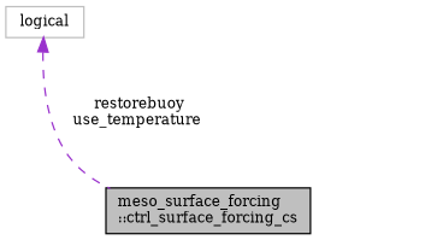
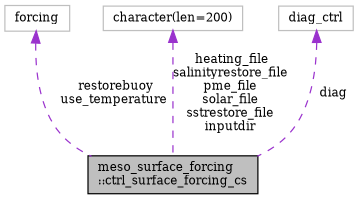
  digraph {
    fontname="DejaVu Serif"
    node [color=grey75 fillcolor=white fontname="DejaVu Serif" fontsize=10 shape=record style=filled]
    edge [color=darkorchid3 dir=back fontname="DejaVu Serif" fontsize=10 labelfontname=Helvetica labelfontsize=10 style=dashed]
    n1 [color=black fillcolor=grey75 fontcolor=black height=0.2 label="meso_surface_forcing\l::ctrl_surface_forcing_cs" width=0.4]
-   n2 [height=0.2 label=logical width=0.4]
+   n2 [height=0.2 label=forcing width=0.4]
+   n3 [height=0.2 label="character(len=200)" width=0.4]
+   n4 [height=0.2 label=diag_ctrl width=0.4]
    n2 -> n1 [label=" restorebuoy\nuse_temperature"]
+   n3 -> n1 [label=" heating_file\nsalinityrestore_file\npme_file\nsolar_file\nsstrestore_file\ninputdir"]
+   n4 -> n1 [label=" diag"]
  }
